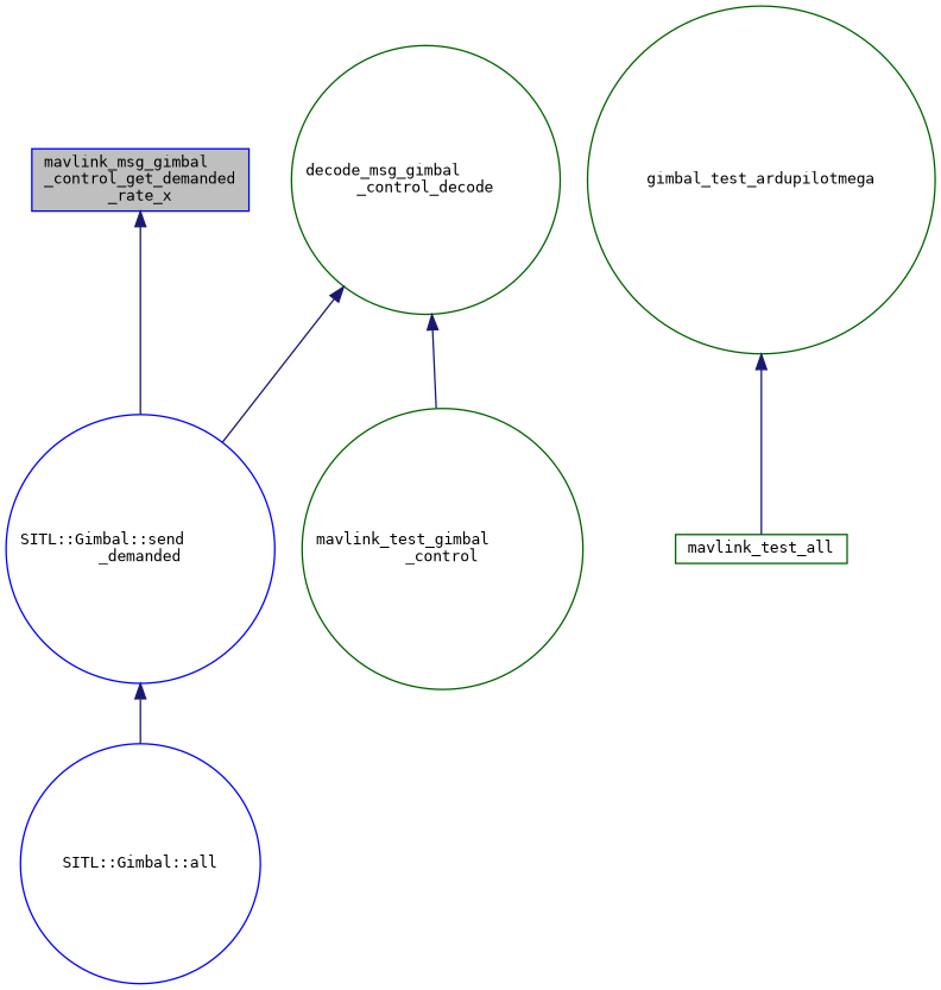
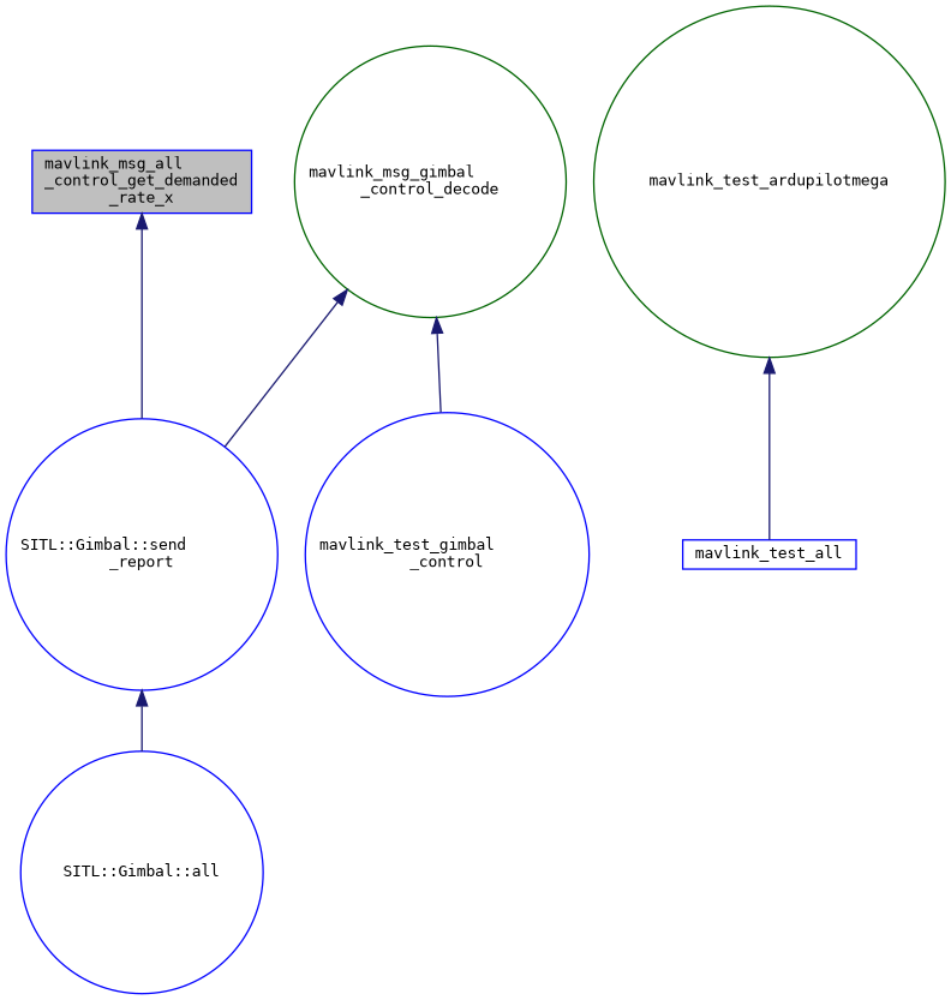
  digraph {
    fontname="DejaVu Sans Mono"
    rankdir=TB
    node [color=blue fillcolor=white fontname="DejaVu Sans Mono" fontsize=10 shape=circle style=filled]
    edge [color=midnightblue dir=back fontname="DejaVu Sans Mono" fontsize=10 labelfontname=Helvetica labelfontsize=10 style=solid]
-   n1 [fillcolor=grey75 fontcolor=black height=0.2 label="mavlink_msg_gimbal\l_control_get_demanded\l_rate_x" shape=box width=0.4]
-   n2 [height=0.2 label="SITL::Gimbal::send\l_demanded" width=0.4]
-   n3 [color=darkgreen height=0.2 label="decode_msg_gimbal\l_control_decode" width=0.4]
-   n4 [color=darkgreen height=0.2 label="mavlink_test_gimbal\l_control" width=0.4]
+   n1 [fillcolor=grey75 fontcolor=black height=0.2 label="mavlink_msg_all\l_control_get_demanded\l_rate_x" shape=box width=0.4]
+   n2 [height=0.2 label="SITL::Gimbal::send\l_report" width=0.4]
+   n3 [color=darkgreen height=0.2 label="mavlink_msg_gimbal\l_control_decode" width=0.4]
+   n4 [height=0.2 label="mavlink_test_gimbal\l_control" width=0.4]
    n5 [height=0.2 label="SITL::Gimbal::all" width=0.4]
-   n6 [color=darkgreen height=0.2 label=gimbal_test_ardupilotmega width=0.4]
-   n7 [color=darkgreen height=0.2 label=mavlink_test_all shape=box width=0.4]
+   n6 [color=darkgreen height=0.2 label=mavlink_test_ardupilotmega width=0.4]
+   n7 [height=0.2 label=mavlink_test_all shape=box width=0.4]
    n1 -> n2
    n2 -> n5
    n3 -> n2
    n3 -> n4
    n6 -> n7
  }
